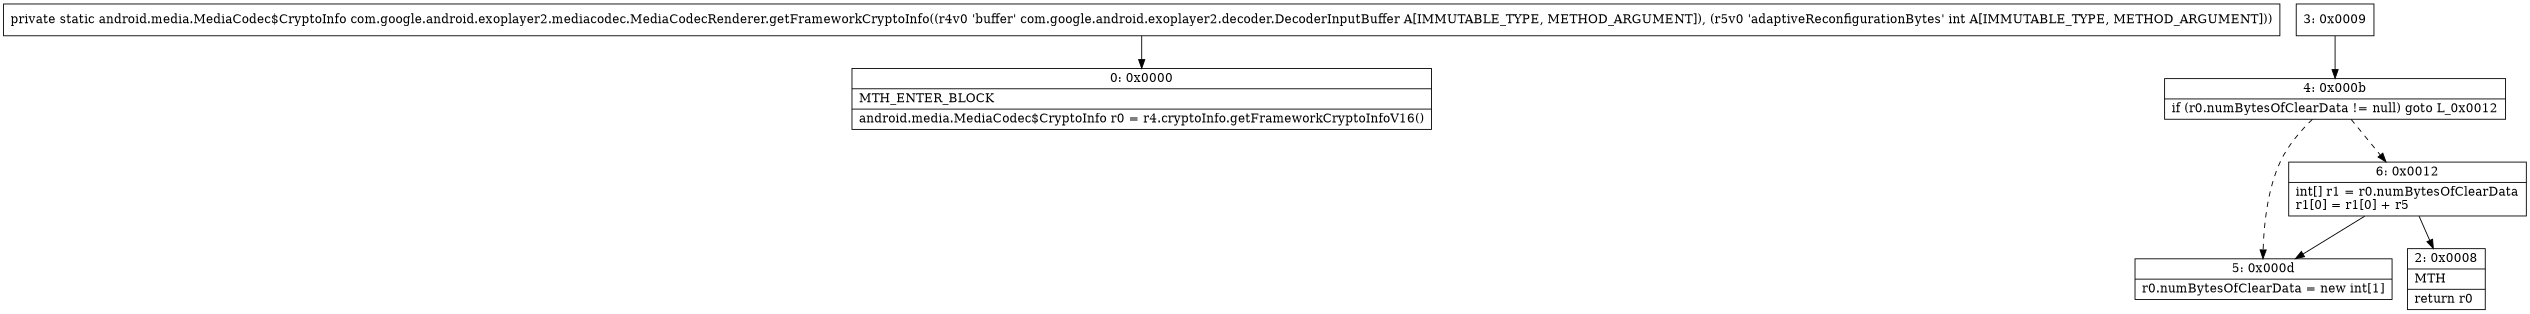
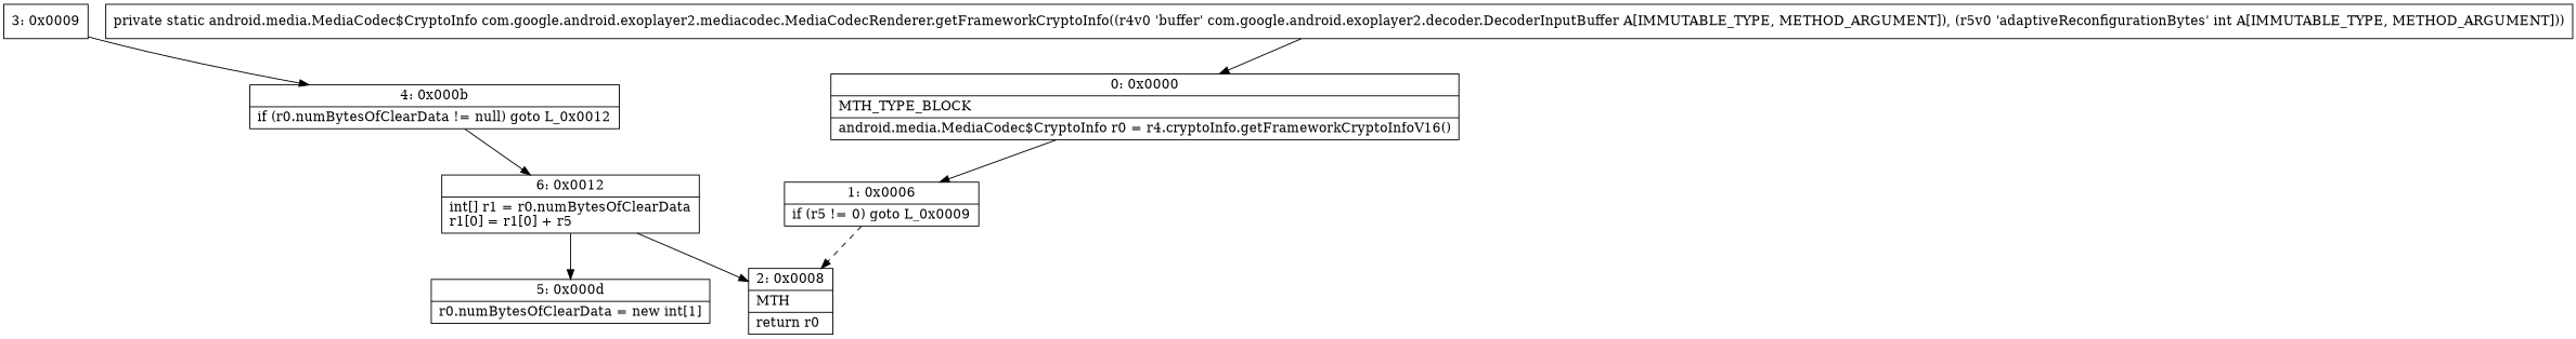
  digraph {
    node [shape=record]
-   n1 [label="{0\:\ 0x0000|MTH_ENTER_BLOCK\l|android.media.MediaCodec$CryptoInfo r0 = r4.cryptoInfo.getFrameworkCryptoInfoV16()\l}"]
+   n1 [label="{0\:\ 0x0000|MTH_TYPE_BLOCK\l|android.media.MediaCodec$CryptoInfo r0 = r4.cryptoInfo.getFrameworkCryptoInfoV16()\l}"]
+   n2 [label="{1\:\ 0x0006|if (r5 != 0) goto L_0x0009\l}"]
    n3 [label="{2\:\ 0x0008|MTH\l|return r0\l}"]
    n4 [label="{3\:\ 0x0009}"]
    n5 [label="{4\:\ 0x000b|if (r0.numBytesOfClearData != null) goto L_0x0012\l}"]
    n6 [label="{5\:\ 0x000d|r0.numBytesOfClearData = new int[1]\l}"]
    n7 [label="{6\:\ 0x0012|int[] r1 = r0.numBytesOfClearData\lr1[0] = r1[0] + r5\l}"]
    n8 [label="{private static android.media.MediaCodec$CryptoInfo com.google.android.exoplayer2.mediacodec.MediaCodecRenderer.getFrameworkCryptoInfo((r4v0 'buffer' com.google.android.exoplayer2.decoder.DecoderInputBuffer A[IMMUTABLE_TYPE, METHOD_ARGUMENT]), (r5v0 'adaptiveReconfigurationBytes' int A[IMMUTABLE_TYPE, METHOD_ARGUMENT])) }"]
+   n1 -> n2
+   n2 -> n3 [style=dashed]
    n4 -> n5
-   n5 -> n6 [style=dashed]
-   n5 -> n7 [style=dashed]
+   n5 -> n7
    n7 -> n3
    n7 -> n6
    n8 -> n1
  }
